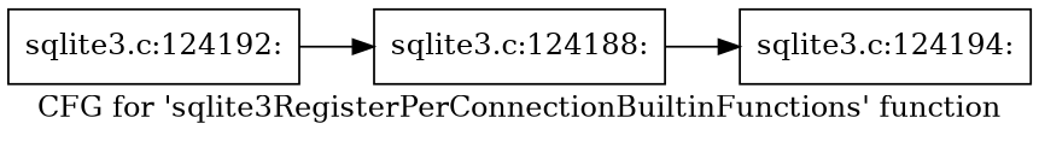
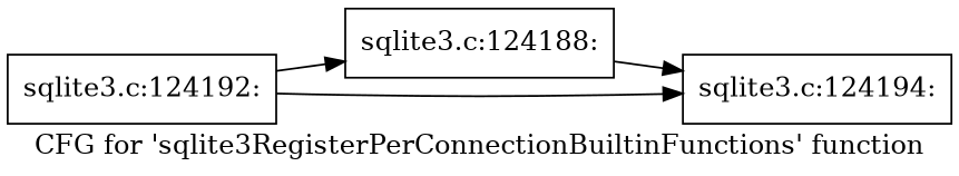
  digraph {
    label="CFG for 'sqlite3RegisterPerConnectionBuiltinFunctions' function"
    rankdir=LR
    node [shape=record]
    n1 [label="{sqlite3.c:124188:}"]
    n2 [label="{sqlite3.c:124194:}"]
    n3 [label="{sqlite3.c:124192:}"]
    n1 -> n2
    n3 -> n1
+   n3 -> n2
  }
